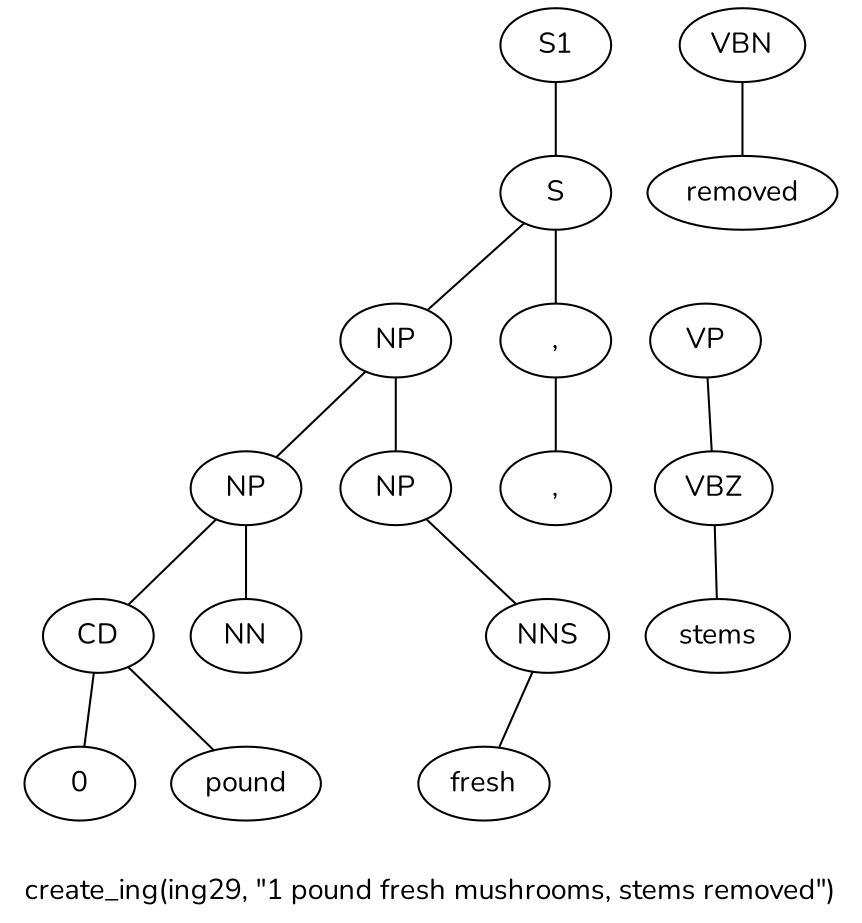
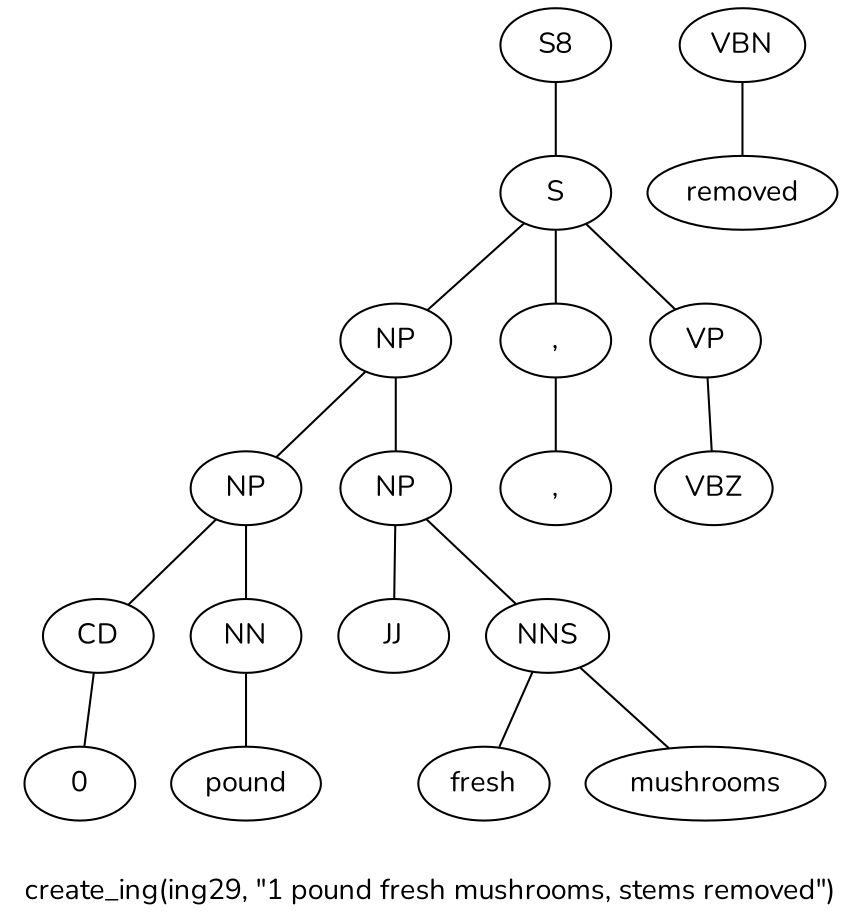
  graph {
    fontname=Nunito
    label="create_ing(ing29, \"1 pound fresh mushrooms, stems removed\")"
    node [fontname=Nunito]
    edge [fontname=Nunito]
-   n1 [label=S1]
+   n1 [label=S8]
    n2 [label=S]
    n3 [label=NP]
    n4 [label=","]
    n5 [label=VP]
    n6 [label=NP]
    n7 [label=NP]
    n8 [label=","]
    n9 [label=VBZ]
    n10 [label=CD]
    n11 [label=NN]
+   n12 [label=JJ]
    n13 [label=NNS]
    n14 [label=0]
    n15 [label=pound]
    n16 [label=fresh]
-   n18 [label=stems]
+   n17 [label=mushrooms]
    n19 [label=VBN]
    n20 [label=removed]
    n1 -- n2
    n2 -- n3
    n2 -- n4
+   n2 -- n5
    n3 -- n6
    n3 -- n7
    n4 -- n8
    n5 -- n9
    n6 -- n10
    n6 -- n11
+   n7 -- n12
    n7 -- n13
-   n9 -- n18
    n10 -- n14
-   n10 -- n15
+   n11 -- n15
    n13 -- n16
+   n13 -- n17
    n19 -- n20
  }
